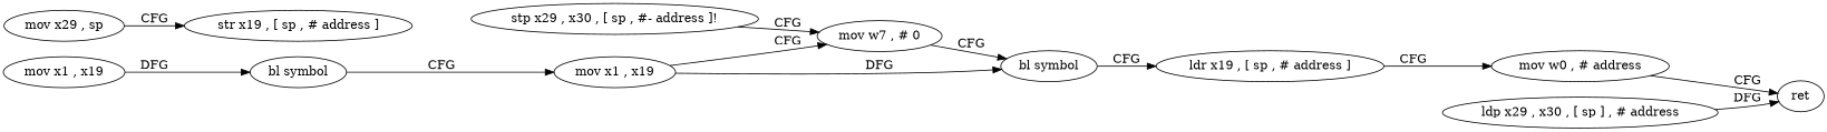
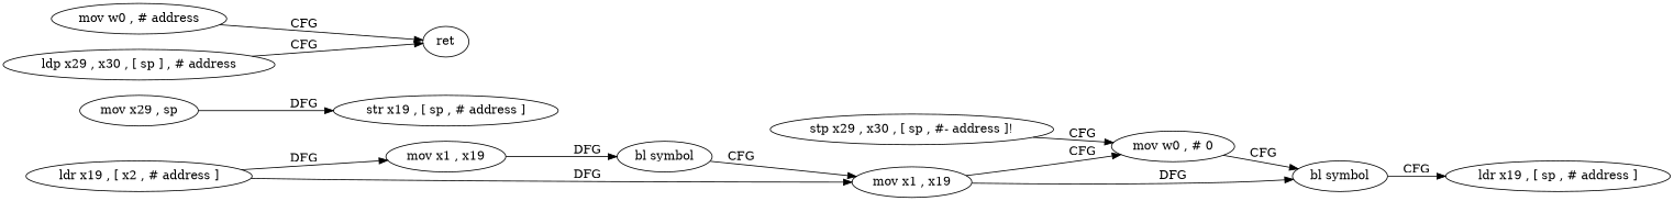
  digraph {
    rankdir=LR
    n1 [label="stp x29 , x30 , [ sp , #- address ]!"]
-   n2 [label="mov w7 , # 0"]
+   n2 [label="mov w0 , # 0"]
    n3 [label="mov x29 , sp"]
    n4 [label="str x19 , [ sp , # address ]"]
+   n5 [label="ldr x19 , [ x2 , # address ]"]
    n6 [label="mov x1 , x19"]
    n7 [label="mov x1 , x19"]
    n8 [label="bl symbol"]
    n9 [label="bl symbol"]
    n10 [label="ldr x19 , [ sp , # address ]"]
    n11 [label="mov w0 , # address"]
    n12 [label=ret]
    n13 [label="ldp x29 , x30 , [ sp ] , # address"]
    n1 -> n2 [label=CFG]
    n2 -> n9 [label=CFG]
-   n3 -> n4 [label=CFG]
+   n3 -> n4 [label=DFG]
+   n5 -> n6 [label=DFG]
+   n5 -> n7 [label=DFG]
    n6 -> n8 [label=DFG]
    n7 -> n2 [label=CFG]
    n7 -> n9 [label=DFG]
    n8 -> n7 [label=CFG]
    n9 -> n10 [label=CFG]
-   n10 -> n11 [label=CFG]
    n11 -> n12 [label=CFG]
-   n13 -> n12 [label=DFG]
+   n13 -> n12 [label=CFG]
  }
